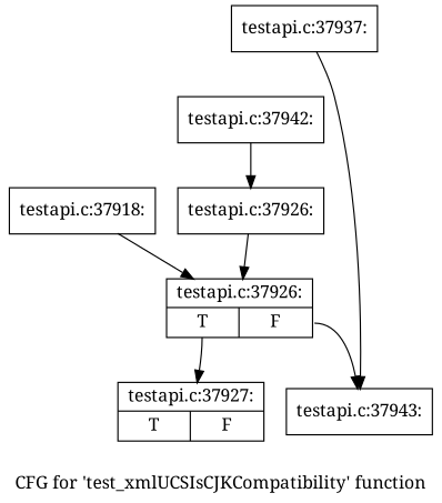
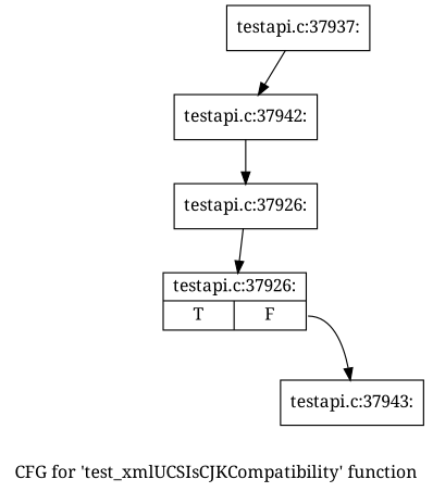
  digraph {
    fontname="Noto Serif"
    label="CFG for 'test_xmlUCSIsCJKCompatibility' function"
    node [fontname="Noto Serif" shape=record]
    edge [fontname="Noto Serif"]
-   n1 [label="{testapi.c:37918:}"]
    n2 [label="{testapi.c:37926:|{<s0>T|<s1>F}}"]
-   n3 [label="{testapi.c:37927:|{<s0>T|<s1>F}}"]
    n4 [label="{testapi.c:37943:}"]
    n5 [label="{testapi.c:37937:}"]
    n6 [label="{testapi.c:37942:}"]
    n7 [label="{testapi.c:37926:}"]
-   n1 -> n2
-   n2 -> n3 [tailport=s0]
    n2 -> n4 [tailport=s1]
-   n5 -> n4
+   n5 -> n6
    n6 -> n7
    n7 -> n2
  }
